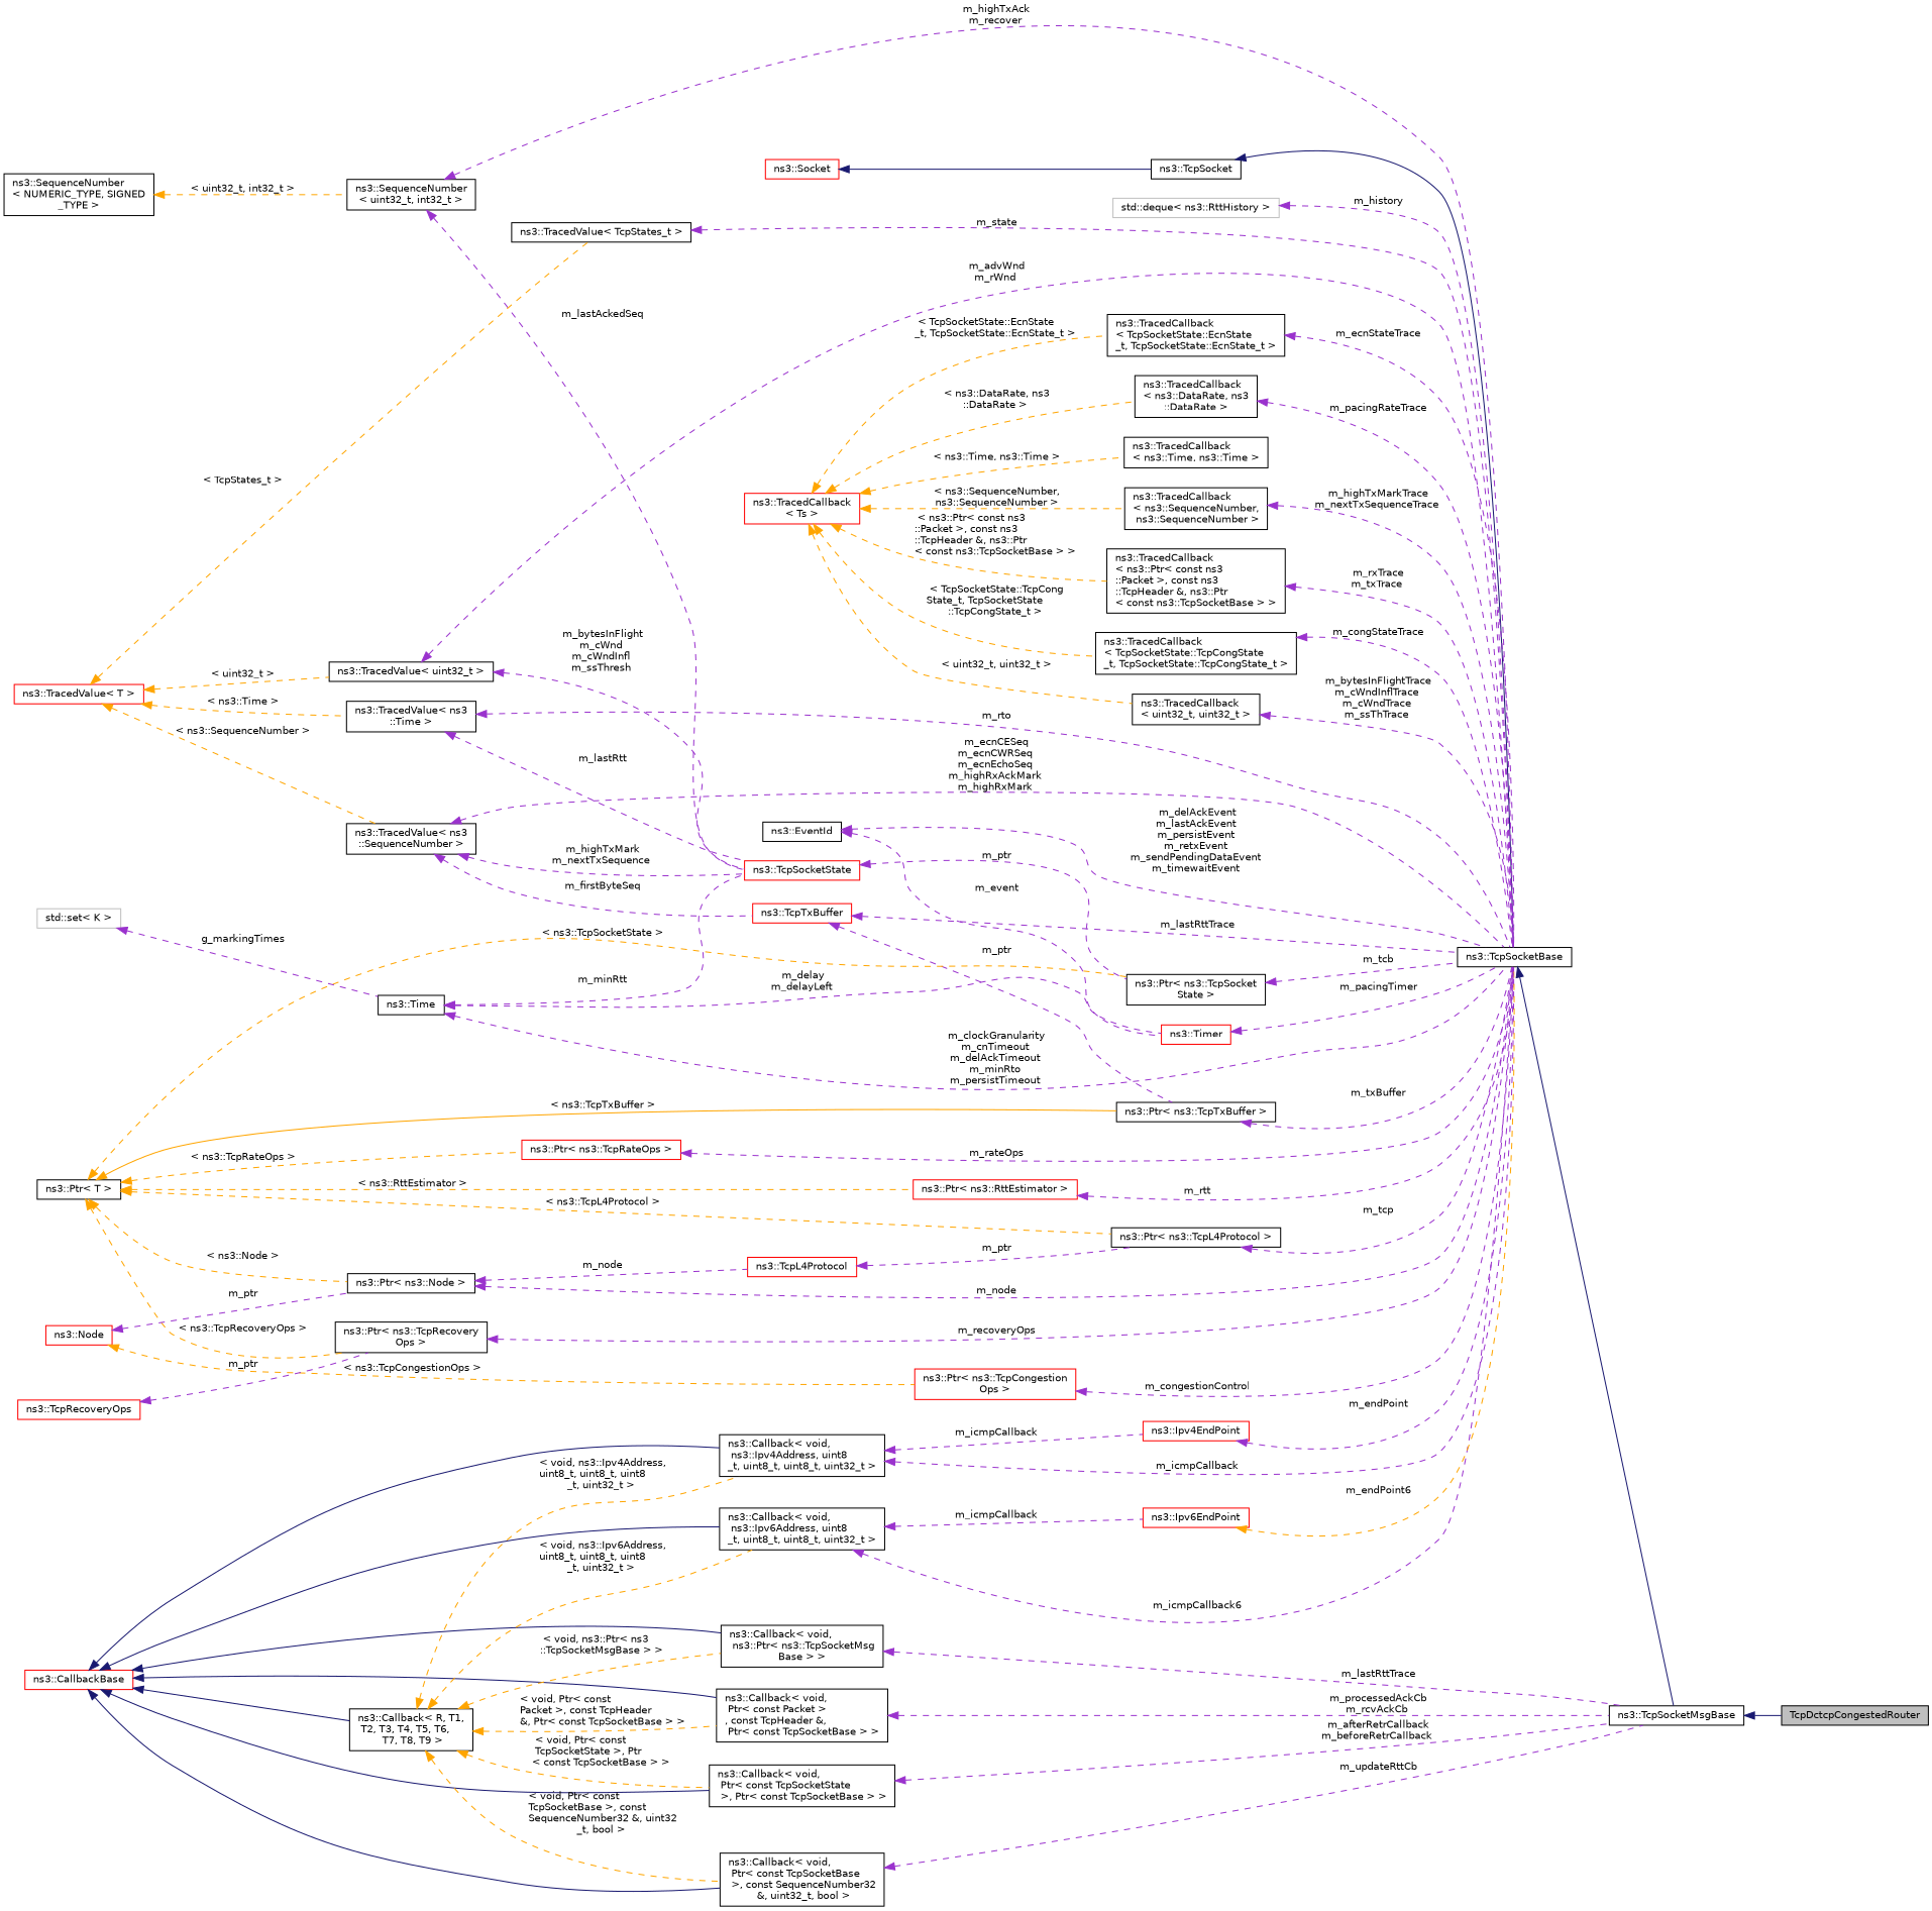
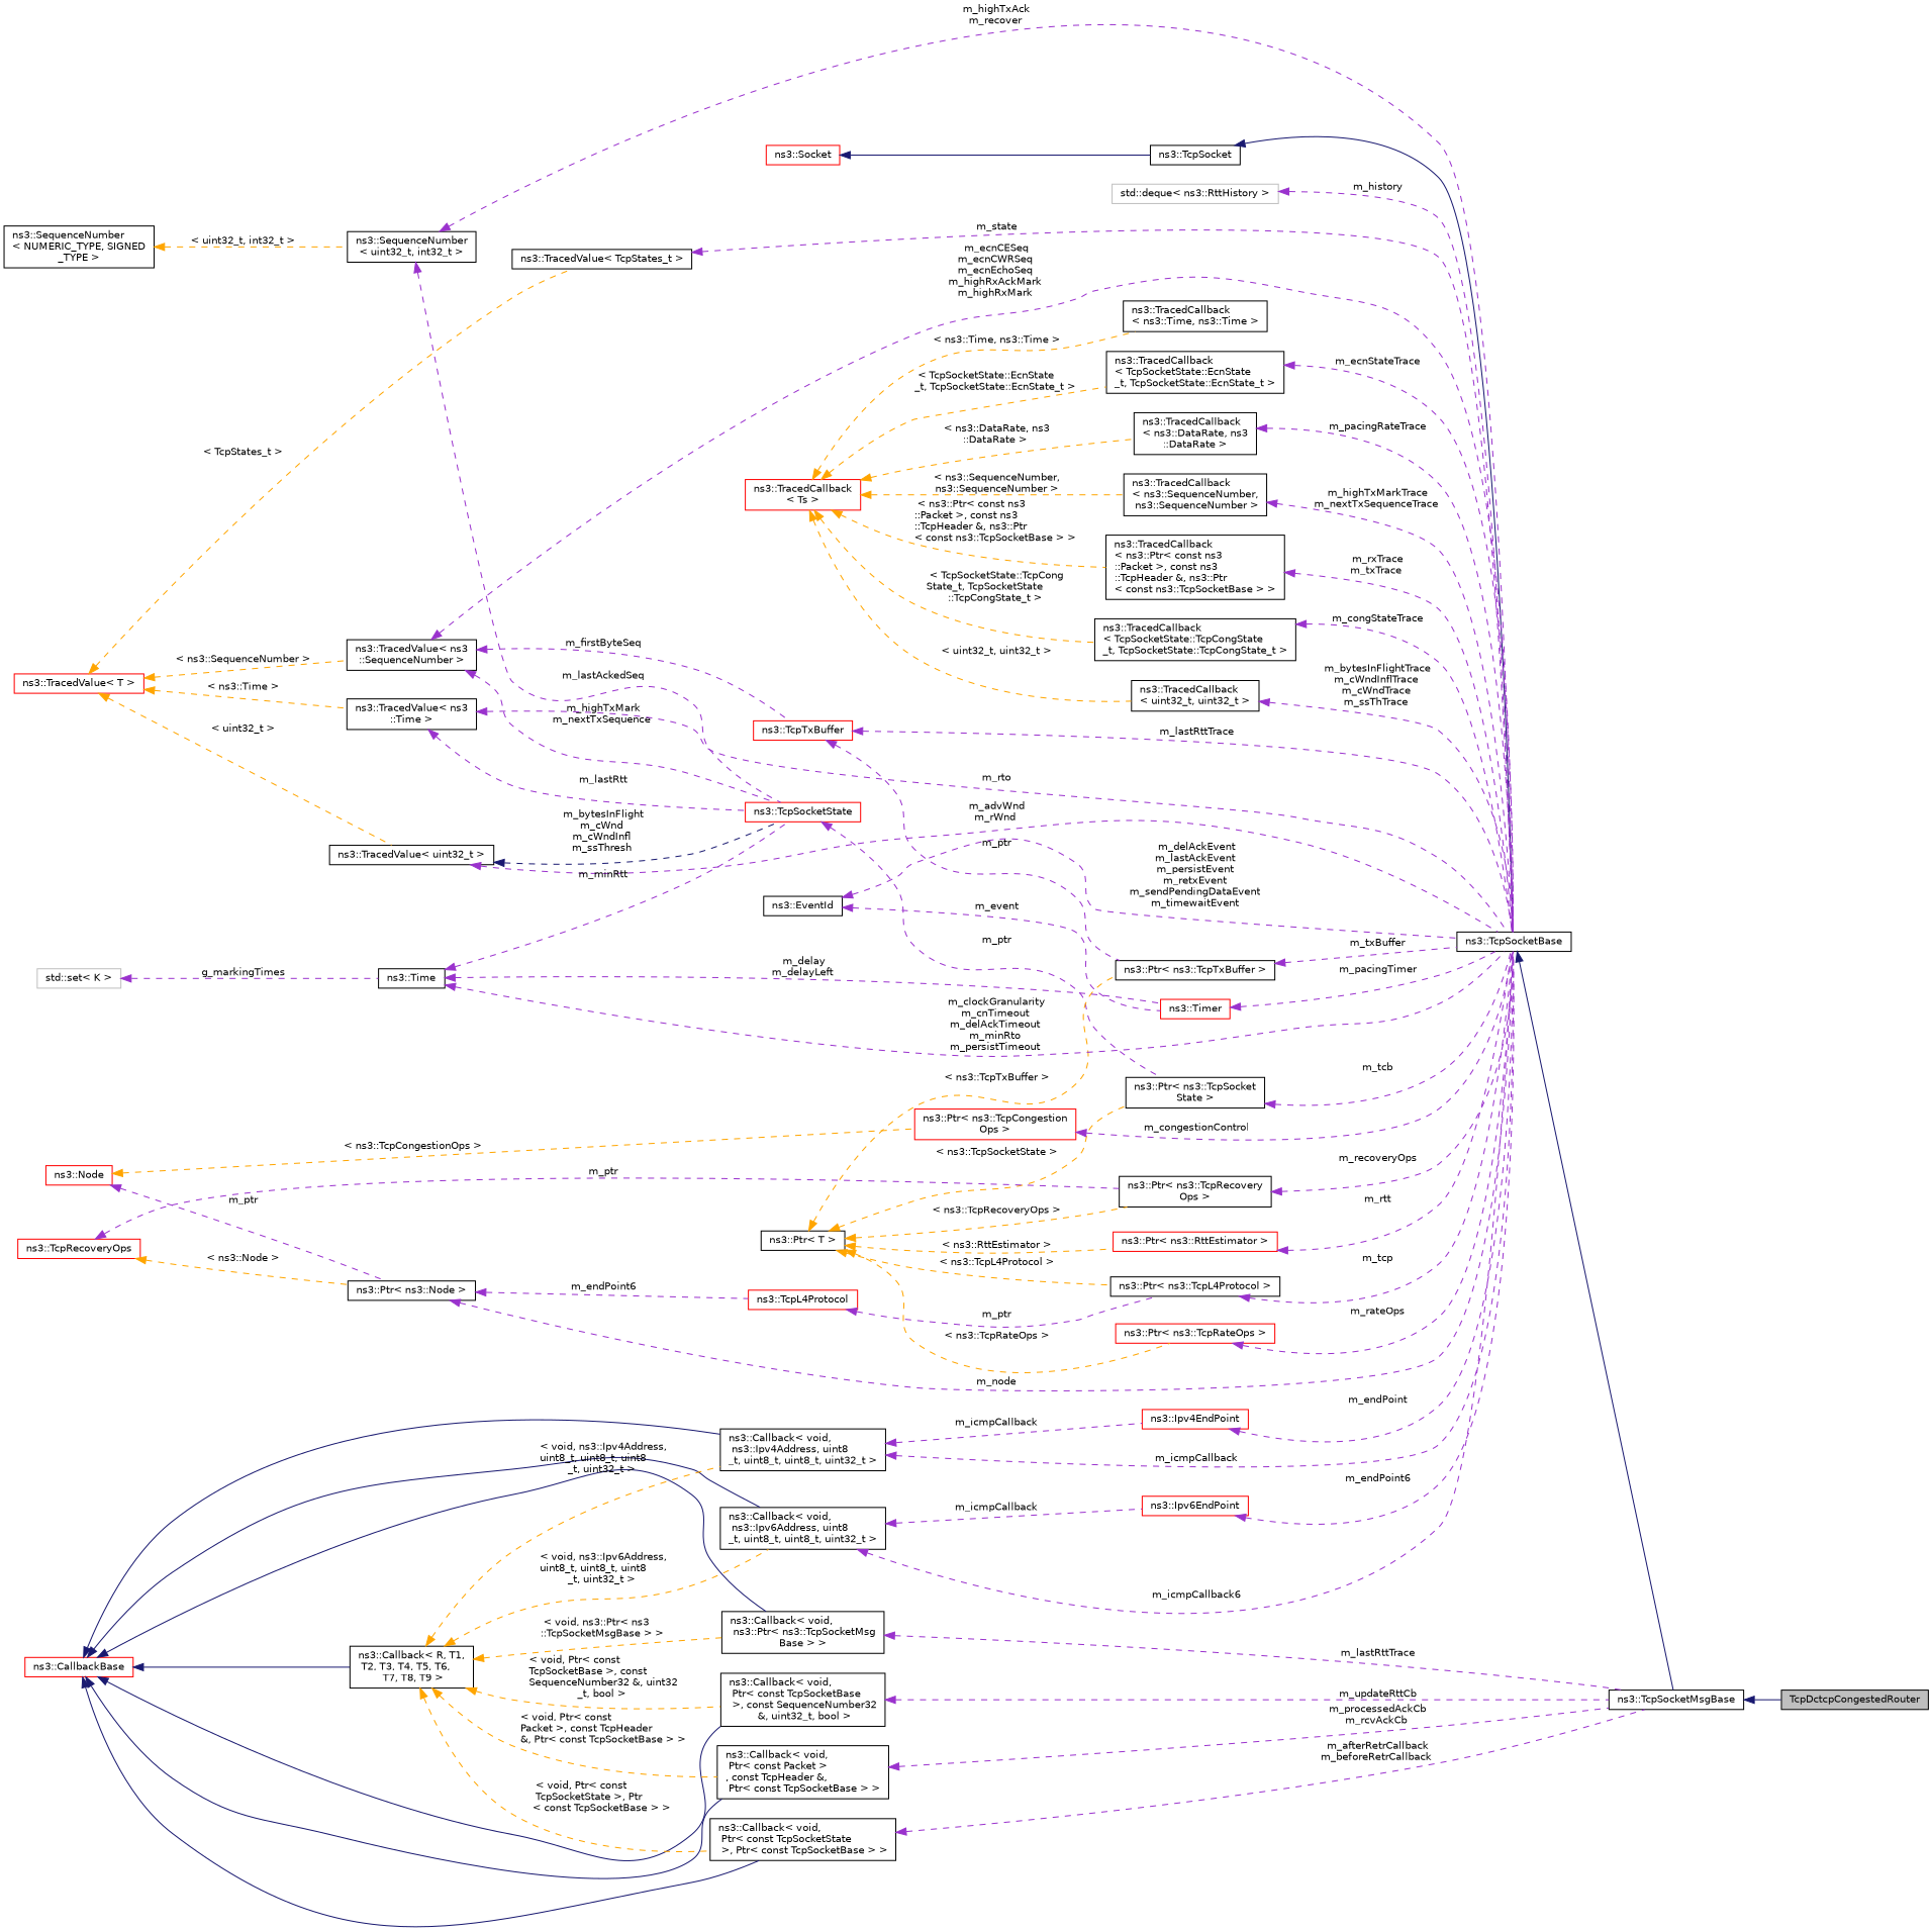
  digraph {
    rankdir=LR
    node [color=black fillcolor=white fontname=Helvetica fontsize=10 shape=record style=filled]
    edge [color=darkorchid3 dir=back fontname=Helvetica fontsize=10 labelfontname=Helvetica labelfontsize=10 style=dashed]
    n1 [fillcolor=grey75 fontcolor=black height=0.2 label=TcpDctcpCongestedRouter width=0.4]
    n2 [height=0.2 label="ns3::TcpSocketMsgBase" width=0.4]
    n3 [height=0.2 label="ns3::TcpSocketBase" width=0.4]
    n4 [height=0.2 label="ns3::TcpSocket" width=0.4]
    n5 [color=red height=0.2 label="ns3::Socket" width=0.4]
    n6 [height=0.2 label="ns3::Callback\< void,\l ns3::Ipv4Address, uint8\l_t, uint8_t, uint8_t, uint32_t \>" width=0.4]
    n7 [color=red height=0.2 label="ns3::Ipv4EndPoint" width=0.4]
    n8 [color=red height=0.2 label="ns3::CallbackBase" width=0.4]
    n9 [height=0.2 label="ns3::Callback\< R, T1,\l T2, T3, T4, T5, T6,\l T7, T8, T9 \>" width=0.4]
    n10 [height=0.2 label="ns3::Callback\< void,\l ns3::Ipv6Address, uint8\l_t, uint8_t, uint8_t, uint32_t \>" width=0.4]
    n11 [height=0.2 label="ns3::Callback\< void,\l Ptr\< const TcpSocketBase\l \>, const SequenceNumber32\l &, uint32_t, bool \>" width=0.4]
    n12 [height=0.2 label="ns3::Callback\< void,\l Ptr\< const Packet \>\l, const TcpHeader &,\l Ptr\< const TcpSocketBase \> \>" width=0.4]
    n13 [height=0.2 label="ns3::Callback\< void,\l ns3::Ptr\< ns3::TcpSocketMsg\lBase \> \>" width=0.4]
    n14 [height=0.2 label="ns3::Callback\< void,\l Ptr\< const TcpSocketState\l \>, Ptr\< const TcpSocketBase \> \>" width=0.4]
    n15 [color=red height=0.2 label="ns3::Ipv6EndPoint" width=0.4]
    n16 [height=0.2 label="ns3::TracedCallback\l\< ns3::Time, ns3::Time \>" width=0.4]
    n17 [color=red height=0.2 label="ns3::TracedCallback\l\< Ts \>" width=0.4]
    n18 [height=0.2 label="ns3::TracedCallback\l\< TcpSocketState::EcnState\l_t, TcpSocketState::EcnState_t \>" width=0.4]
    n19 [height=0.2 label="ns3::TracedCallback\l\< ns3::DataRate, ns3\l::DataRate \>" width=0.4]
    n20 [height=0.2 label="ns3::TracedCallback\l\< ns3::SequenceNumber,\l ns3::SequenceNumber \>" width=0.4]
    n21 [height=0.2 label="ns3::TracedCallback\l\< ns3::Ptr\< const ns3\l::Packet \>, const ns3\l::TcpHeader &, ns3::Ptr\l\< const ns3::TcpSocketBase \> \>" width=0.4]
    n22 [height=0.2 label="ns3::TracedCallback\l\< TcpSocketState::TcpCongState\l_t, TcpSocketState::TcpCongState_t \>" width=0.4]
    n23 [height=0.2 label="ns3::TracedCallback\l\< uint32_t, uint32_t \>" width=0.4]
    n24 [height=0.2 label="ns3::SequenceNumber\l\< uint32_t, int32_t \>" width=0.4]
    n25 [color=red height=0.2 label="ns3::TcpSocketState" width=0.4]
    n26 [height=0.2 label="ns3::Ptr\< ns3::TcpSocket\lState \>" width=0.4]
    n27 [height=0.2 label="ns3::SequenceNumber\l\< NUMERIC_TYPE, SIGNED\l_TYPE \>" width=0.4]
    n28 [height=0.2 label="ns3::Ptr\< ns3::TcpTxBuffer \>" width=0.4]
    n29 [color=red height=0.2 label="ns3::TcpTxBuffer" width=0.4]
    n30 [height=0.2 label="ns3::TracedValue\< ns3\l::SequenceNumber \>" width=0.4]
    n31 [color=red height=0.2 label="ns3::TracedValue\< T \>" width=0.4]
    n32 [height=0.2 label="ns3::TracedValue\< ns3\l::Time \>" width=0.4]
    n33 [height=0.2 label="ns3::TracedValue\< uint32_t \>" width=0.4]
    n34 [height=0.2 label="ns3::TracedValue\< TcpStates_t \>" width=0.4]
    n35 [height=0.2 label="ns3::Ptr\< T \>" width=0.4]
    n36 [height=0.2 label="ns3::Ptr\< ns3::Node \>" width=0.4]
    n37 [height=0.2 label="ns3::Ptr\< ns3::TcpRecovery\lOps \>" width=0.4]
    n38 [height=0.2 label="ns3::Ptr\< ns3::TcpL4Protocol \>" width=0.4]
    n39 [color=red height=0.2 label="ns3::Ptr\< ns3::TcpRateOps \>" width=0.4]
    n40 [color=red height=0.2 label="ns3::Ptr\< ns3::RttEstimator \>" width=0.4]
    n41 [color=red height=0.2 label="ns3::TcpL4Protocol" width=0.4]
    n42 [color=red height=0.2 label="ns3::Ptr\< ns3::TcpCongestion\lOps \>" width=0.4]
    n43 [height=0.2 label="ns3::Time" width=0.4]
    n44 [color=red height=0.2 label="ns3::Timer" width=0.4]
    n45 [color=grey75 height=0.2 label="std::set\< K \>" width=0.4]
    n46 [color=red height=0.2 label="ns3::Node" width=0.4]
    n47 [height=0.2 label="ns3::EventId" width=0.4]
    n48 [color=red height=0.2 label="ns3::TcpRecoveryOps" width=0.4]
    n49 [color=grey75 height=0.2 label="std::deque\< ns3::RttHistory \>" width=0.4]
    n2 -> n1 [color=midnightblue style=solid]
    n3 -> n2 [color=midnightblue style=solid]
    n4 -> n3 [color=midnightblue style=solid]
    n5 -> n4 [color=midnightblue style=solid]
    n6 -> n3 [label=" m_icmpCallback"]
    n6 -> n7 [label=" m_icmpCallback"]
    n7 -> n3 [label=" m_endPoint"]
    n8 -> n6 [color=midnightblue style=solid]
    n8 -> n9 [color=midnightblue style=solid]
    n8 -> n10 [color=midnightblue style=solid]
    n8 -> n11 [color=midnightblue style=solid]
    n8 -> n12 [color=midnightblue style=solid]
    n8 -> n13 [color=midnightblue style=solid]
    n8 -> n14 [color=midnightblue style=solid]
    n9 -> n6 [color=orange label=" \< void, ns3::Ipv4Address,\l uint8_t, uint8_t, uint8\l_t, uint32_t \>"]
    n9 -> n10 [color=orange label=" \< void, ns3::Ipv6Address,\l uint8_t, uint8_t, uint8\l_t, uint32_t \>"]
    n9 -> n11 [color=orange label=" \< void, Ptr\< const\l TcpSocketBase \>, const\l SequenceNumber32 &, uint32\l_t, bool \>"]
    n9 -> n12 [color=orange label=" \< void, Ptr\< const\l Packet \>, const TcpHeader\l &, Ptr\< const TcpSocketBase \> \>"]
    n9 -> n13 [color=orange label=" \< void, ns3::Ptr\< ns3\l::TcpSocketMsgBase \> \>"]
    n9 -> n14 [color=orange label=" \< void, Ptr\< const\l TcpSocketState \>, Ptr\l\< const TcpSocketBase \> \>"]
    n10 -> n3 [label=" m_icmpCallback6"]
    n10 -> n15 [label=" m_icmpCallback"]
    n11 -> n2 [label=" m_updateRttCb"]
    n12 -> n2 [label=" m_processedAckCb\nm_rcvAckCb"]
    n13 -> n2 [label=" m_lastRttTrace"]
    n14 -> n2 [label=" m_afterRetrCallback\nm_beforeRetrCallback"]
-   n15 -> n3 [color=orange label=" m_endPoint6"]
+   n15 -> n3 [label=" m_endPoint6"]
    n17 -> n16 [color=orange label=" \< ns3::Time, ns3::Time \>"]
    n17 -> n18 [color=orange label=" \< TcpSocketState::EcnState\l_t, TcpSocketState::EcnState_t \>"]
    n17 -> n19 [color=orange label=" \< ns3::DataRate, ns3\l::DataRate \>"]
    n17 -> n20 [color=orange label=" \< ns3::SequenceNumber,\l ns3::SequenceNumber \>"]
    n17 -> n21 [color=orange label=" \< ns3::Ptr\< const ns3\l::Packet \>, const ns3\l::TcpHeader &, ns3::Ptr\l\< const ns3::TcpSocketBase \> \>"]
    n17 -> n22 [color=orange label=" \< TcpSocketState::TcpCong\lState_t, TcpSocketState\l::TcpCongState_t \>"]
    n17 -> n23 [color=orange label=" \< uint32_t, uint32_t \>"]
    n18 -> n3 [label=" m_ecnStateTrace"]
    n19 -> n3 [label=" m_pacingRateTrace"]
    n20 -> n3 [label=" m_highTxMarkTrace\nm_nextTxSequenceTrace"]
    n21 -> n3 [label=" m_rxTrace\nm_txTrace"]
    n22 -> n3 [label=" m_congStateTrace"]
    n23 -> n3 [label=" m_bytesInFlightTrace\nm_cWndInflTrace\nm_cWndTrace\nm_ssThTrace"]
    n24 -> n3 [label=" m_highTxAck\nm_recover"]
    n24 -> n25 [label=" m_lastAckedSeq"]
    n25 -> n26 [label=" m_ptr"]
    n26 -> n3 [label=" m_tcb"]
    n27 -> n24 [color=orange label=" \< uint32_t, int32_t \>"]
    n28 -> n3 [label=" m_txBuffer"]
    n29 -> n3 [label=" m_lastRttTrace"]
    n29 -> n28 [label=" m_ptr"]
    n30 -> n3 [label=" m_ecnCESeq\nm_ecnCWRSeq\nm_ecnEchoSeq\nm_highRxAckMark\nm_highRxMark"]
    n30 -> n25 [label=" m_highTxMark\nm_nextTxSequence"]
    n30 -> n29 [label=" m_firstByteSeq"]
    n31 -> n30 [color=orange label=" \< ns3::SequenceNumber \>"]
    n31 -> n32 [color=orange label=" \< ns3::Time \>"]
    n31 -> n33 [color=orange label=" \< uint32_t \>"]
    n31 -> n34 [color=orange label=" \< TcpStates_t \>"]
    n32 -> n3 [label=" m_rto"]
    n32 -> n25 [label=" m_lastRtt"]
    n33 -> n3 [label=" m_advWnd\nm_rWnd"]
-   n33 -> n25 [label=" m_bytesInFlight\nm_cWnd\nm_cWndInfl\nm_ssThresh"]
+   n33 -> n25 [color=midnightblue label=" m_bytesInFlight\nm_cWnd\nm_cWndInfl\nm_ssThresh"]
    n34 -> n3 [label=" m_state"]
    n35 -> n26 [color=orange label=" \< ns3::TcpSocketState \>"]
-   n35 -> n28 [color=orange label=" \< ns3::TcpTxBuffer \>" style=solid]
-   n35 -> n36 [color=orange label=" \< ns3::Node \>"]
+   n35 -> n28 [color=orange label=" \< ns3::TcpTxBuffer \>"]
+   n48 -> n36 [color=orange label=" \< ns3::Node \>"]
    n35 -> n37 [color=orange label=" \< ns3::TcpRecoveryOps \>"]
    n35 -> n38 [color=orange label=" \< ns3::TcpL4Protocol \>"]
    n35 -> n39 [color=orange label=" \< ns3::TcpRateOps \>"]
    n35 -> n40 [color=orange label=" \< ns3::RttEstimator \>"]
    n36 -> n3 [label=" m_node"]
-   n36 -> n41 [label=" m_node"]
+   n36 -> n41 [label=" m_endPoint6"]
    n37 -> n3 [label=" m_recoveryOps"]
    n38 -> n3 [label=" m_tcp"]
    n39 -> n3 [label=" m_rateOps"]
    n40 -> n3 [label=" m_rtt"]
    n41 -> n38 [label=" m_ptr"]
    n42 -> n3 [label=" m_congestionControl"]
    n43 -> n3 [label=" m_clockGranularity\nm_cnTimeout\nm_delAckTimeout\nm_minRto\nm_persistTimeout"]
    n43 -> n25 [label=" m_minRtt"]
    n43 -> n44 [label=" m_delay\nm_delayLeft"]
    n44 -> n3 [label=" m_pacingTimer"]
    n45 -> n43 [label=" g_markingTimes"]
    n46 -> n36 [label=" m_ptr"]
    n46 -> n42 [color=orange label=" \< ns3::TcpCongestionOps \>"]
    n47 -> n3 [label=" m_delAckEvent\nm_lastAckEvent\nm_persistEvent\nm_retxEvent\nm_sendPendingDataEvent\nm_timewaitEvent"]
    n47 -> n44 [label=" m_event"]
    n48 -> n37 [label=" m_ptr"]
    n49 -> n3 [label=" m_history"]
  }
